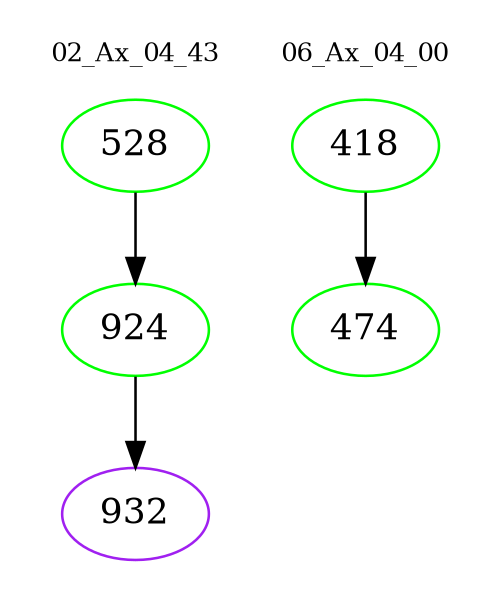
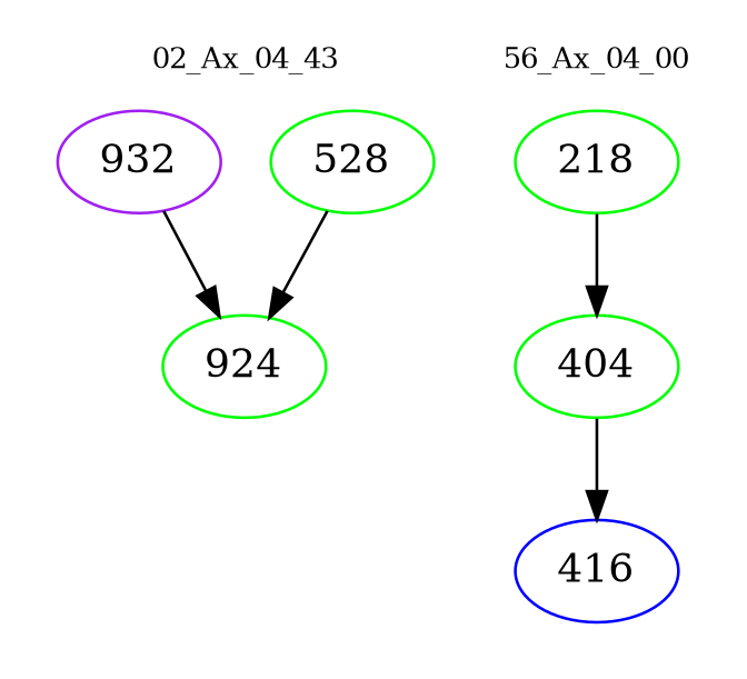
  digraph {
    node [color=green]
    edge [color=black]
    n1 [label=528]
    n2 [label=924]
    n3 [color=purple label=932]
-   n4 [label=418]
-   n5 [label=474]
+   n4 [label=218]
+   n5 [label=404]
+   n6 [color=blue label=416]
    subgraph cluster_1 {
      color=white
      fontsize=10
      label="02_Ax_04_43"
      n1
      n2
      n3
    }
    subgraph cluster_2 {
      color=white
      fontsize=10
-     label="06_Ax_04_00"
+     label="56_Ax_04_00"
      n4
      n5
+     n6
    }
    n1 -> n2
-   n2 -> n3
+   n3 -> n2
    n4 -> n5
+   n5 -> n6
  }
